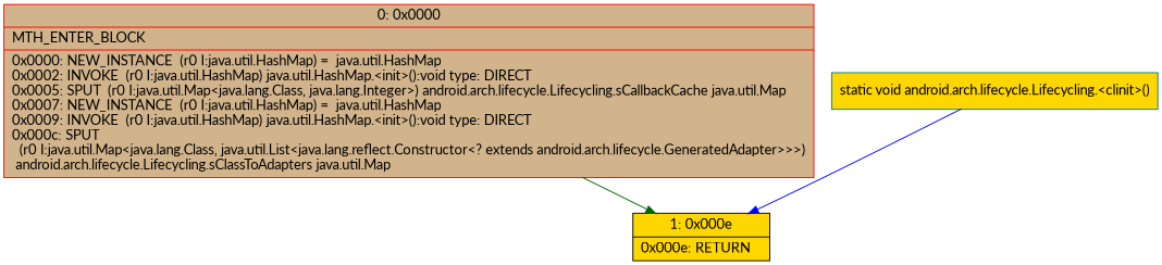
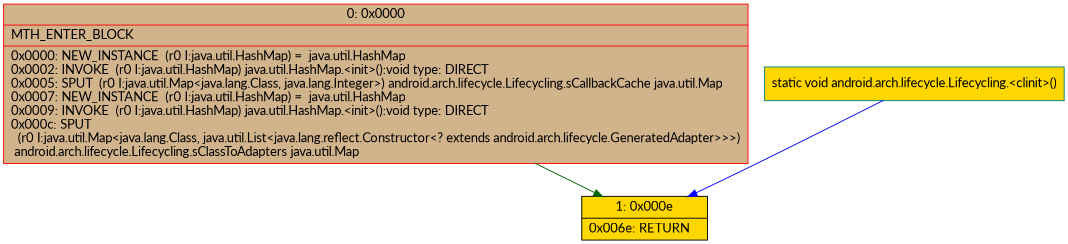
  digraph {
    fontname=Lato
    node [fillcolor=gold fontname=Lato shape=record style=filled]
    edge [fontname=Lato]
    n1 [color=red fillcolor=tan label="{0\:\ 0x0000|MTH_ENTER_BLOCK\l|0x0000: NEW_INSTANCE  (r0 I:java.util.HashMap) =  java.util.HashMap \l0x0002: INVOKE  (r0 I:java.util.HashMap) java.util.HashMap.\<init\>():void type: DIRECT \l0x0005: SPUT  (r0 I:java.util.Map\<java.lang.Class, java.lang.Integer\>) android.arch.lifecycle.Lifecycling.sCallbackCache java.util.Map \l0x0007: NEW_INSTANCE  (r0 I:java.util.HashMap) =  java.util.HashMap \l0x0009: INVOKE  (r0 I:java.util.HashMap) java.util.HashMap.\<init\>():void type: DIRECT \l0x000c: SPUT  \l  (r0 I:java.util.Map\<java.lang.Class, java.util.List\<java.lang.reflect.Constructor\<? extends android.arch.lifecycle.GeneratedAdapter\>\>\>)\l android.arch.lifecycle.Lifecycling.sClassToAdapters java.util.Map \l}"]
-   n2 [color=black label="{1\:\ 0x000e|0x000e: RETURN   \l}"]
+   n2 [color=black label="{1\:\ 0x000e|0x006e: RETURN   \l}"]
    n3 [color=teal label="{static void android.arch.lifecycle.Lifecycling.\<clinit\>() }"]
    n1 -> n2 [color=darkgreen]
    n3 -> n2 [color=blue]
  }
